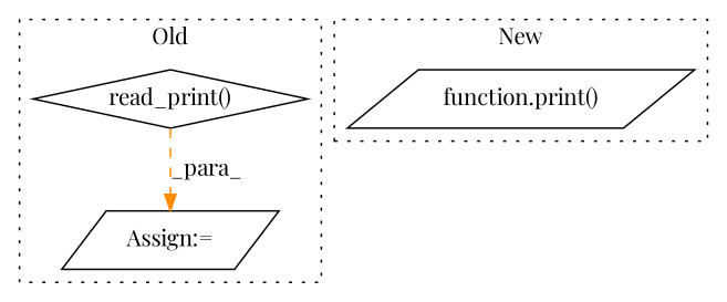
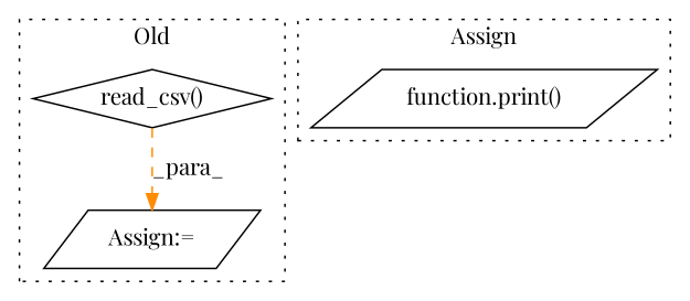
  digraph {
    fontname="Playfair Display"
    node [a=75 shape=parallelogram fontname="Playfair Display"]
-   n1 [l="12,11" label="read_print()" s="9722,9800" shape=diamond]
+   n1 [l="12,11" label="read_csv()" s="9722,9800" shape=diamond]
    n2 [a=68 l=3 label="Assign:=" s=10297]
    n3 [l="6,1" label="function.print()" s="6193,6216"]
    subgraph cluster_1 {
      label=Old
      style=dotted
      n1
      n2
    }
    subgraph cluster_2 {
-     label=New
+     label=Assign
      style=dotted
      n3
    }
    n1 -> n2 [label=_para_ color=darkorange style=dashed fontname="Playfair Display"]
  }
